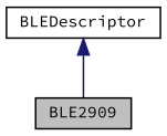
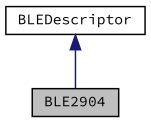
  digraph {
    fontname="Source Code Pro"
    node [color=black fontname="Source Code Pro" fontsize=10 shape=record style=filled]
-   n1 [fillcolor=grey75 fontcolor=black height=0.2 label=BLE2909 width=0.4]
+   n1 [fillcolor=grey75 fontcolor=black height=0.2 label=BLE2904 width=0.4]
    n2 [fillcolor=white height=0.2 label=BLEDescriptor width=0.4]
    n2 -> n1 [color=midnightblue dir=back fontname="Source Code Pro" fontsize=10 labelfontname=Helvetica labelfontsize=10 style=solid]
  }
